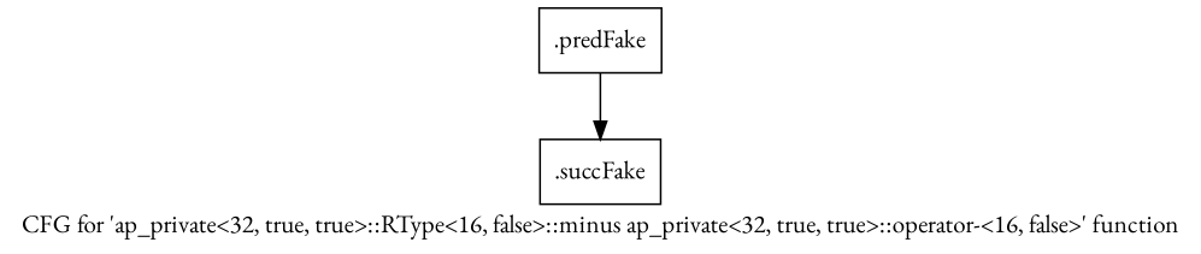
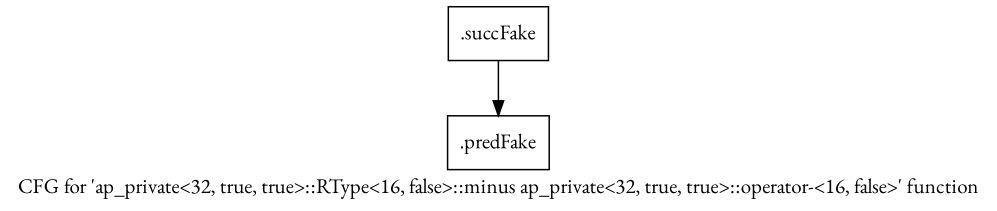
  digraph {
    label="CFG for 'ap_private\<32, true, true\>::RType\<16, false\>::minus ap_private\<32, true, true\>::operator-\<16, false\>' function"
    fontname="EB Garamond"
    node [shape=record fontname="EB Garamond"]
    n1 [label="{.predFake}"]
    n2 [filename="/mnt/xilinx/Vitis_HLS/2021.2/include/etc/ap_private.h" label="{.succFake}" linenumber=2146]
-   n1 -> n2 [execusionnum=0 filename="/mnt/xilinx/Vitis_HLS/2021.2/include/etc/ap_private.h" fontname="EB Garamond"]
+   n2 -> n1 [execusionnum=0 filename="/mnt/xilinx/Vitis_HLS/2021.2/include/etc/ap_private.h" fontname="EB Garamond"]
  }
